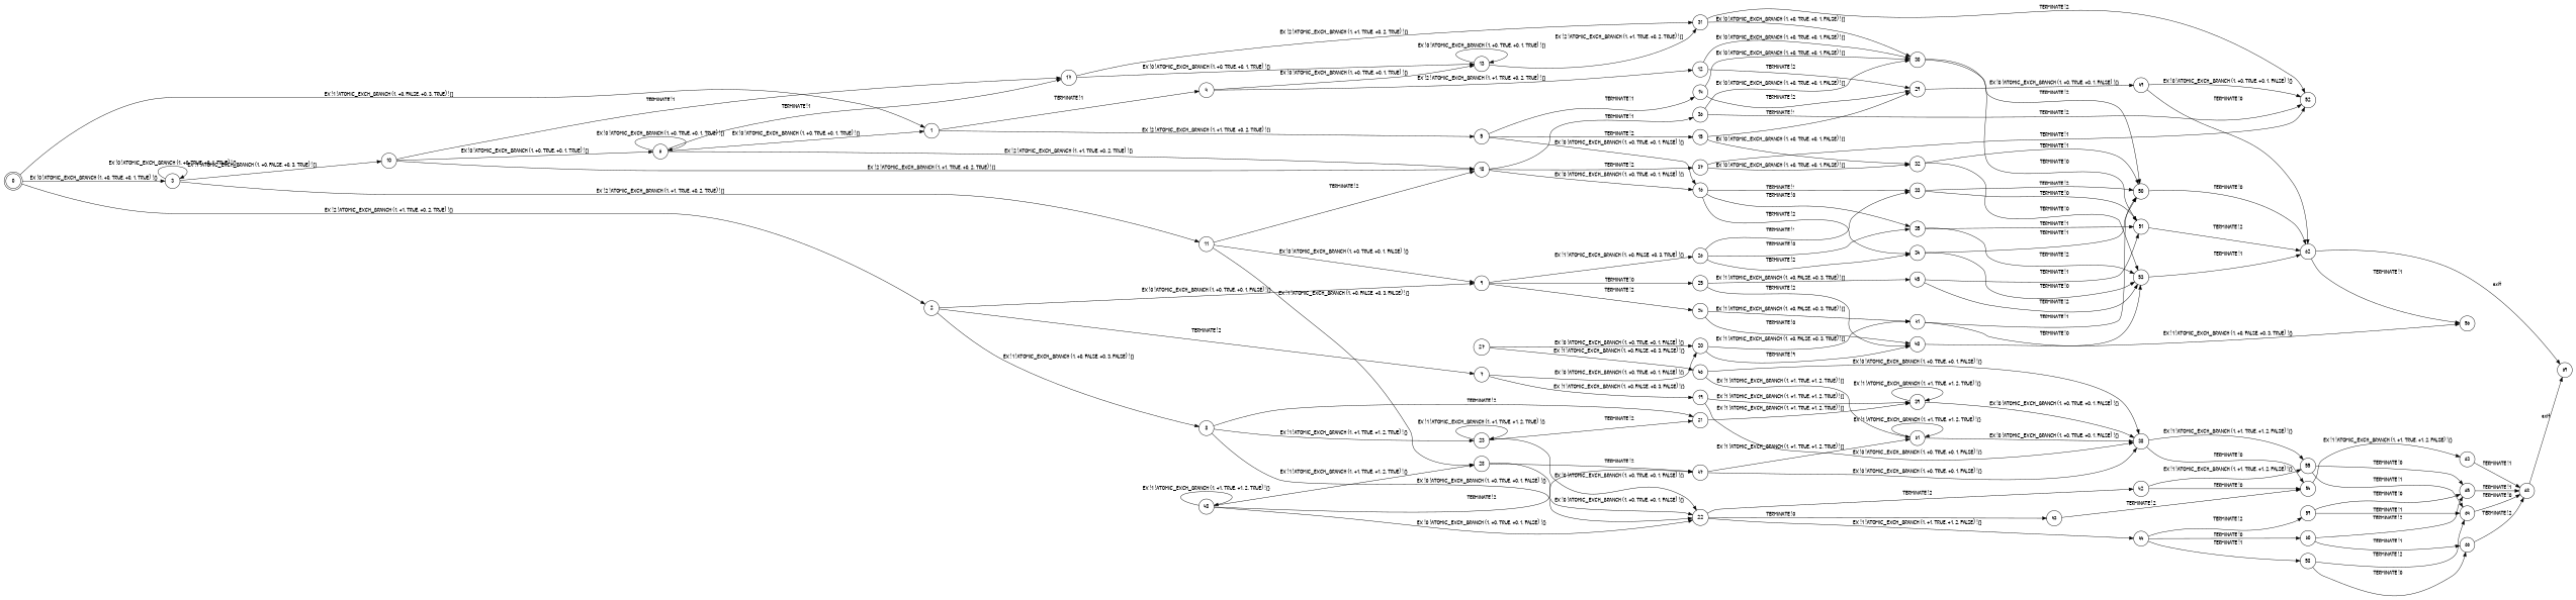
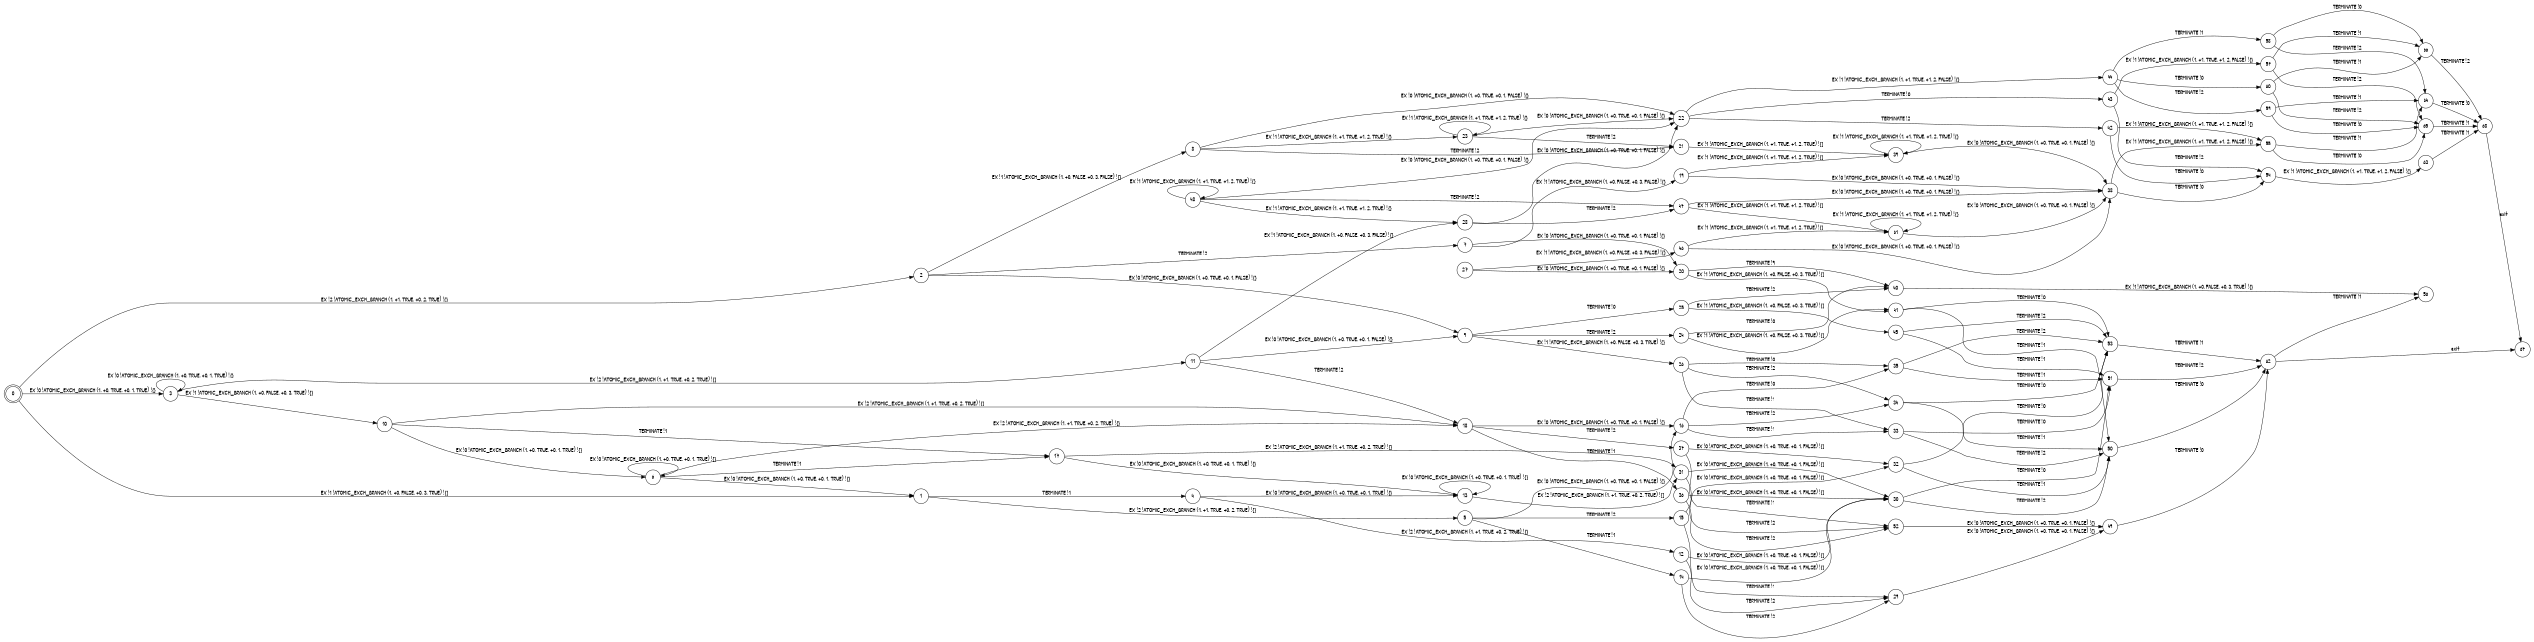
  digraph {
    fontname="Patrick Hand"
    rankdir=LR
    node [fontname="Patrick Hand" shape=circle]
    edge [fontname="Patrick Hand"]
    0 [peripheries=2]
    1
    2
    3
    4
    5
    7
    8
    9
    10
    11
    12
    13
    14
    15
    16
    6
    17
    18
    19
    20
    21
    22
    23
    24
    25
    26
    28
    29
    30
    31
    32
    33
    34
    35
    36
    37
    38
    39
    40
    41
    42
    43
    44
    45
    27
    46
    47
    49
    50
    51
    52
    53
    54
    55
    56
+   57
    58
    59
    60
    61
    48
    62
    63
    64
    65
    66
-   67 [label=69]
+   67
    68
    0 -> 1 [label="EX !1 !ATOMIC_EXCH_BRANCH (1, +0, FALSE, +0, 3, TRUE) !{}"]
    0 -> 2 [label="EX !2 !ATOMIC_EXCH_BRANCH (1, +1, TRUE, +0, 2, TRUE) !{}"]
    0 -> 3 [label="EX !0 !ATOMIC_EXCH_BRANCH (1, +0, TRUE, +0, 1, TRUE) !{}"]
    1 -> 4 [label="TERMINATE !1"]
    1 -> 5 [label="EX !2 !ATOMIC_EXCH_BRANCH (1, +1, TRUE, +0, 2, TRUE) !{}"]
    2 -> 7 [label="TERMINATE !2"]
    2 -> 8 [label="EX !1 !ATOMIC_EXCH_BRANCH (1, +0, FALSE, +0, 3, FALSE) !{}"]
    2 -> 9 [label="EX !0 !ATOMIC_EXCH_BRANCH (1, +0, TRUE, +0, 1, FALSE) !{}"]
    3 -> 3 [label="EX !0 !ATOMIC_EXCH_BRANCH (1, +0, TRUE, +0, 1, TRUE) !{}"]
    3 -> 10 [label="EX !1 !ATOMIC_EXCH_BRANCH (1, +0, FALSE, +0, 3, TRUE) !{}"]
    3 -> 11 [label="EX !2 !ATOMIC_EXCH_BRANCH (1, +1, TRUE, +0, 2, TRUE) !{}"]
    4 -> 12 [label="EX !2 !ATOMIC_EXCH_BRANCH (1, +1, TRUE, +0, 2, TRUE) !{}"]
    4 -> 13 [label="EX !0 !ATOMIC_EXCH_BRANCH (1, +0, TRUE, +0, 1, TRUE) !{}"]
    5 -> 14 [label="TERMINATE !1"]
    5 -> 15 [label="TERMINATE !2"]
    5 -> 16 [label="EX !0 !ATOMIC_EXCH_BRANCH (1, +0, TRUE, +0, 1, FALSE) !{}"]
    7 -> 19 [label="EX !1 !ATOMIC_EXCH_BRANCH (1, +0, FALSE, +0, 3, FALSE) !{}"]
    7 -> 20 [label="EX !0 !ATOMIC_EXCH_BRANCH (1, +0, TRUE, +0, 1, FALSE) !{}"]
    8 -> 21 [label="TERMINATE !2"]
    8 -> 22 [label="EX !0 !ATOMIC_EXCH_BRANCH (1, +0, TRUE, +0, 1, FALSE) !{}"]
    8 -> 23 [label="EX !1 !ATOMIC_EXCH_BRANCH (1, +1, TRUE, +1, 2, TRUE) !{}"]
    9 -> 24 [label="TERMINATE !2"]
    9 -> 25 [label="TERMINATE !0"]
    9 -> 26 [label="EX !1 !ATOMIC_EXCH_BRANCH (1, +0, FALSE, +0, 3, TRUE) !{}"]
    10 -> 6 [label="EX !0 !ATOMIC_EXCH_BRANCH (1, +0, TRUE, +0, 1, TRUE) !{}"]
    10 -> 17 [label="TERMINATE !1"]
    10 -> 18 [label="EX !2 !ATOMIC_EXCH_BRANCH (1, +1, TRUE, +0, 2, TRUE) !{}"]
    11 -> 9 [label="EX !0 !ATOMIC_EXCH_BRANCH (1, +0, TRUE, +0, 1, FALSE) !{}"]
    11 -> 18 [label="TERMINATE !2"]
    11 -> 28 [label="EX !1 !ATOMIC_EXCH_BRANCH (1, +0, FALSE, +0, 3, FALSE) !{}"]
    12 -> 29 [label="TERMINATE !2"]
    12 -> 30 [label="EX !0 !ATOMIC_EXCH_BRANCH (1, +0, TRUE, +0, 1, FALSE) !{}"]
    13 -> 13 [label="EX !0 !ATOMIC_EXCH_BRANCH (1, +0, TRUE, +0, 1, TRUE) !{}"]
    13 -> 31 [label="EX !2 !ATOMIC_EXCH_BRANCH (1, +1, TRUE, +0, 2, TRUE) !{}"]
    14 -> 29 [label="TERMINATE !2"]
    14 -> 30 [label="EX !0 !ATOMIC_EXCH_BRANCH (1, +0, TRUE, +0, 1, FALSE) !{}"]
    15 -> 29 [label="TERMINATE !1"]
    15 -> 32 [label="EX !0 !ATOMIC_EXCH_BRANCH (1, +0, TRUE, +0, 1, FALSE) !{}"]
    16 -> 33 [label="TERMINATE !1"]
    16 -> 34 [label="TERMINATE !2"]
    16 -> 35 [label="TERMINATE !0"]
    6 -> 1 [label="EX !0 !ATOMIC_EXCH_BRANCH (1, +0, TRUE, +0, 1, TRUE) !{}"]
    6 -> 6 [label="EX !0 !ATOMIC_EXCH_BRANCH (1, +0, TRUE, +0, 1, TRUE) !{}"]
    6 -> 17 [label="TERMINATE !1"]
    6 -> 18 [label="EX !2 !ATOMIC_EXCH_BRANCH (1, +1, TRUE, +0, 2, TRUE) !{}"]
    17 -> 13 [label="EX !0 !ATOMIC_EXCH_BRANCH (1, +0, TRUE, +0, 1, TRUE) !{}"]
    17 -> 31 [label="EX !2 !ATOMIC_EXCH_BRANCH (1, +1, TRUE, +0, 2, TRUE) !{}"]
    18 -> 16 [label="EX !0 !ATOMIC_EXCH_BRANCH (1, +0, TRUE, +0, 1, FALSE) !{}"]
    18 -> 36 [label="TERMINATE !1"]
    18 -> 37 [label="TERMINATE !2"]
    19 -> 38 [label="EX !0 !ATOMIC_EXCH_BRANCH (1, +0, TRUE, +0, 1, FALSE) !{}"]
    19 -> 39 [label="EX !1 !ATOMIC_EXCH_BRANCH (1, +1, TRUE, +1, 2, TRUE) !{}"]
    20 -> 40 [label="TERMINATE !9"]
    20 -> 41 [label="EX !1 !ATOMIC_EXCH_BRANCH (1, +0, FALSE, +0, 3, TRUE) !{}"]
    21 -> 39 [label="EX !1 !ATOMIC_EXCH_BRANCH (1, +1, TRUE, +1, 2, TRUE) !{}"]
    22 -> 42 [label="TERMINATE !2"]
    22 -> 43 [label="TERMINATE !0"]
    22 -> 44 [label="EX !1 !ATOMIC_EXCH_BRANCH (1, +1, TRUE, +1, 2, FALSE) !{}"]
    23 -> 21 [label="TERMINATE !2"]
    23 -> 22 [label="EX !0 !ATOMIC_EXCH_BRANCH (1, +0, TRUE, +0, 1, FALSE) !{}"]
    23 -> 23 [label="EX !1 !ATOMIC_EXCH_BRANCH (1, +1, TRUE, +1, 2, TRUE) !{}"]
    24 -> 40 [label="TERMINATE !0"]
    24 -> 41 [label="EX !1 !ATOMIC_EXCH_BRANCH (1, +0, FALSE, +0, 3, TRUE) !{}"]
    25 -> 40 [label="TERMINATE !2"]
    25 -> 45 [label="EX !1 !ATOMIC_EXCH_BRANCH (1, +0, FALSE, +0, 3, TRUE) !{}"]
    26 -> 33 [label="TERMINATE !1"]
    26 -> 34 [label="TERMINATE !2"]
    26 -> 35 [label="TERMINATE !0"]
    28 -> 22 [label="EX !0 !ATOMIC_EXCH_BRANCH (1, +0, TRUE, +0, 1, FALSE) !{}"]
    28 -> 47 [label="TERMINATE !2"]
    29 -> 49 [label="EX !0 !ATOMIC_EXCH_BRANCH (1, +0, TRUE, +0, 1, FALSE) !{}"]
    30 -> 50 [label="TERMINATE !2"]
    30 -> 51 [label="TERMINATE !0"]
    31 -> 30 [label="EX !0 !ATOMIC_EXCH_BRANCH (1, +0, TRUE, +0, 1, FALSE) !{}"]
    31 -> 52 [label="TERMINATE !2"]
    32 -> 50 [label="TERMINATE !1"]
    32 -> 53 [label="TERMINATE !0"]
    33 -> 50 [label="TERMINATE !2"]
    33 -> 51 [label="TERMINATE !0"]
    34 -> 50 [label="TERMINATE !1"]
    34 -> 53 [label="TERMINATE !0"]
    35 -> 51 [label="TERMINATE !1"]
    35 -> 53 [label="TERMINATE !2"]
    36 -> 30 [label="EX !0 !ATOMIC_EXCH_BRANCH (1, +0, TRUE, +0, 1, FALSE) !{}"]
    36 -> 52 [label="TERMINATE !2"]
    37 -> 32 [label="EX !0 !ATOMIC_EXCH_BRANCH (1, +0, TRUE, +0, 1, FALSE) !{}"]
    37 -> 52 [label="TERMINATE !1"]
    38 -> 54 [label="TERMINATE !0"]
    38 -> 55 [label="EX !1 !ATOMIC_EXCH_BRANCH (1, +1, TRUE, +1, 2, FALSE) !{}"]
    39 -> 38 [label="EX !0 !ATOMIC_EXCH_BRANCH (1, +0, TRUE, +0, 1, FALSE) !{}"]
    39 -> 39 [label="EX !1 !ATOMIC_EXCH_BRANCH (1, +1, TRUE, +1, 2, TRUE) !{}"]
    40 -> 56 [label="EX !1 !ATOMIC_EXCH_BRANCH (1, +0, FALSE, +0, 3, TRUE) !{}"]
    41 -> 50 [label="TERMINATE !1"]
    41 -> 53 [label="TERMINATE !0"]
    42 -> 54 [label="TERMINATE !0"]
    42 -> 55 [label="EX !1 !ATOMIC_EXCH_BRANCH (1, +1, TRUE, +1, 2, FALSE) !{}"]
    43 -> 54 [label="TERMINATE !2"]
+   43 -> 57 [label="EX !1 !ATOMIC_EXCH_BRANCH (1, +1, TRUE, +1, 2, FALSE) !{}"]
    44 -> 58 [label="TERMINATE !1"]
    44 -> 59 [label="TERMINATE !2"]
    44 -> 60 [label="TERMINATE !0"]
    45 -> 51 [label="TERMINATE !1"]
    45 -> 53 [label="TERMINATE !2"]
    27 -> 20 [label="EX !0 !ATOMIC_EXCH_BRANCH (1, +0, TRUE, +0, 1, FALSE) !{}"]
    27 -> 46 [label="EX !1 !ATOMIC_EXCH_BRANCH (1, +0, FALSE, +0, 3, FALSE) !{}"]
    46 -> 38 [label="EX !0 !ATOMIC_EXCH_BRANCH (1, +0, TRUE, +0, 1, FALSE) !{}"]
    46 -> 61 [label="EX !1 !ATOMIC_EXCH_BRANCH (1, +1, TRUE, +1, 2, TRUE) !{}"]
    47 -> 38 [label="EX !0 !ATOMIC_EXCH_BRANCH (1, +0, TRUE, +0, 1, FALSE) !{}"]
    47 -> 61 [label="EX !1 !ATOMIC_EXCH_BRANCH (1, +1, TRUE, +1, 2, TRUE) !{}"]
    49 -> 62 [label="TERMINATE !0"]
    50 -> 62 [label="TERMINATE !0"]
    51 -> 62 [label="TERMINATE !2"]
-   49 -> 52 [label="EX !0 !ATOMIC_EXCH_BRANCH (1, +0, TRUE, +0, 1, FALSE) !{}"]
+   52 -> 49 [label="EX !0 !ATOMIC_EXCH_BRANCH (1, +0, TRUE, +0, 1, FALSE) !{}"]
    53 -> 62 [label="TERMINATE !1"]
    54 -> 63 [label="EX !1 !ATOMIC_EXCH_BRANCH (1, +1, TRUE, +1, 2, FALSE) !{}"]
    55 -> 64 [label="TERMINATE !1"]
    55 -> 65 [label="TERMINATE !0"]
+   57 -> 65 [label="TERMINATE !2"]
+   57 -> 66 [label="TERMINATE !1"]
    58 -> 64 [label="TERMINATE !2"]
    58 -> 66 [label="TERMINATE !0"]
    59 -> 64 [label="TERMINATE !1"]
    59 -> 65 [label="TERMINATE !0"]
    60 -> 65 [label="TERMINATE !2"]
    60 -> 66 [label="TERMINATE !1"]
    61 -> 38 [label="EX !0 !ATOMIC_EXCH_BRANCH (1, +0, TRUE, +0, 1, FALSE) !{}"]
    61 -> 61 [label="EX !1 !ATOMIC_EXCH_BRANCH (1, +1, TRUE, +1, 2, TRUE) !{}"]
    48 -> 22 [label="EX !0 !ATOMIC_EXCH_BRANCH (1, +0, TRUE, +0, 1, FALSE) !{}"]
    48 -> 28 [label="EX !1 !ATOMIC_EXCH_BRANCH (1, +1, TRUE, +1, 2, TRUE) !{}"]
    48 -> 47 [label="TERMINATE !2"]
    48 -> 48 [label="EX !1 !ATOMIC_EXCH_BRANCH (1, +1, TRUE, +1, 2, TRUE) !{}"]
    62 -> 56 [label="TERMINATE !1"]
    62 -> 67 [label=exit]
    63 -> 68 [label="TERMINATE !1"]
    64 -> 68 [label="TERMINATE !0"]
    65 -> 68 [label="TERMINATE !1"]
    66 -> 68 [label="TERMINATE !2"]
    68 -> 67 [label=exit]
  }
